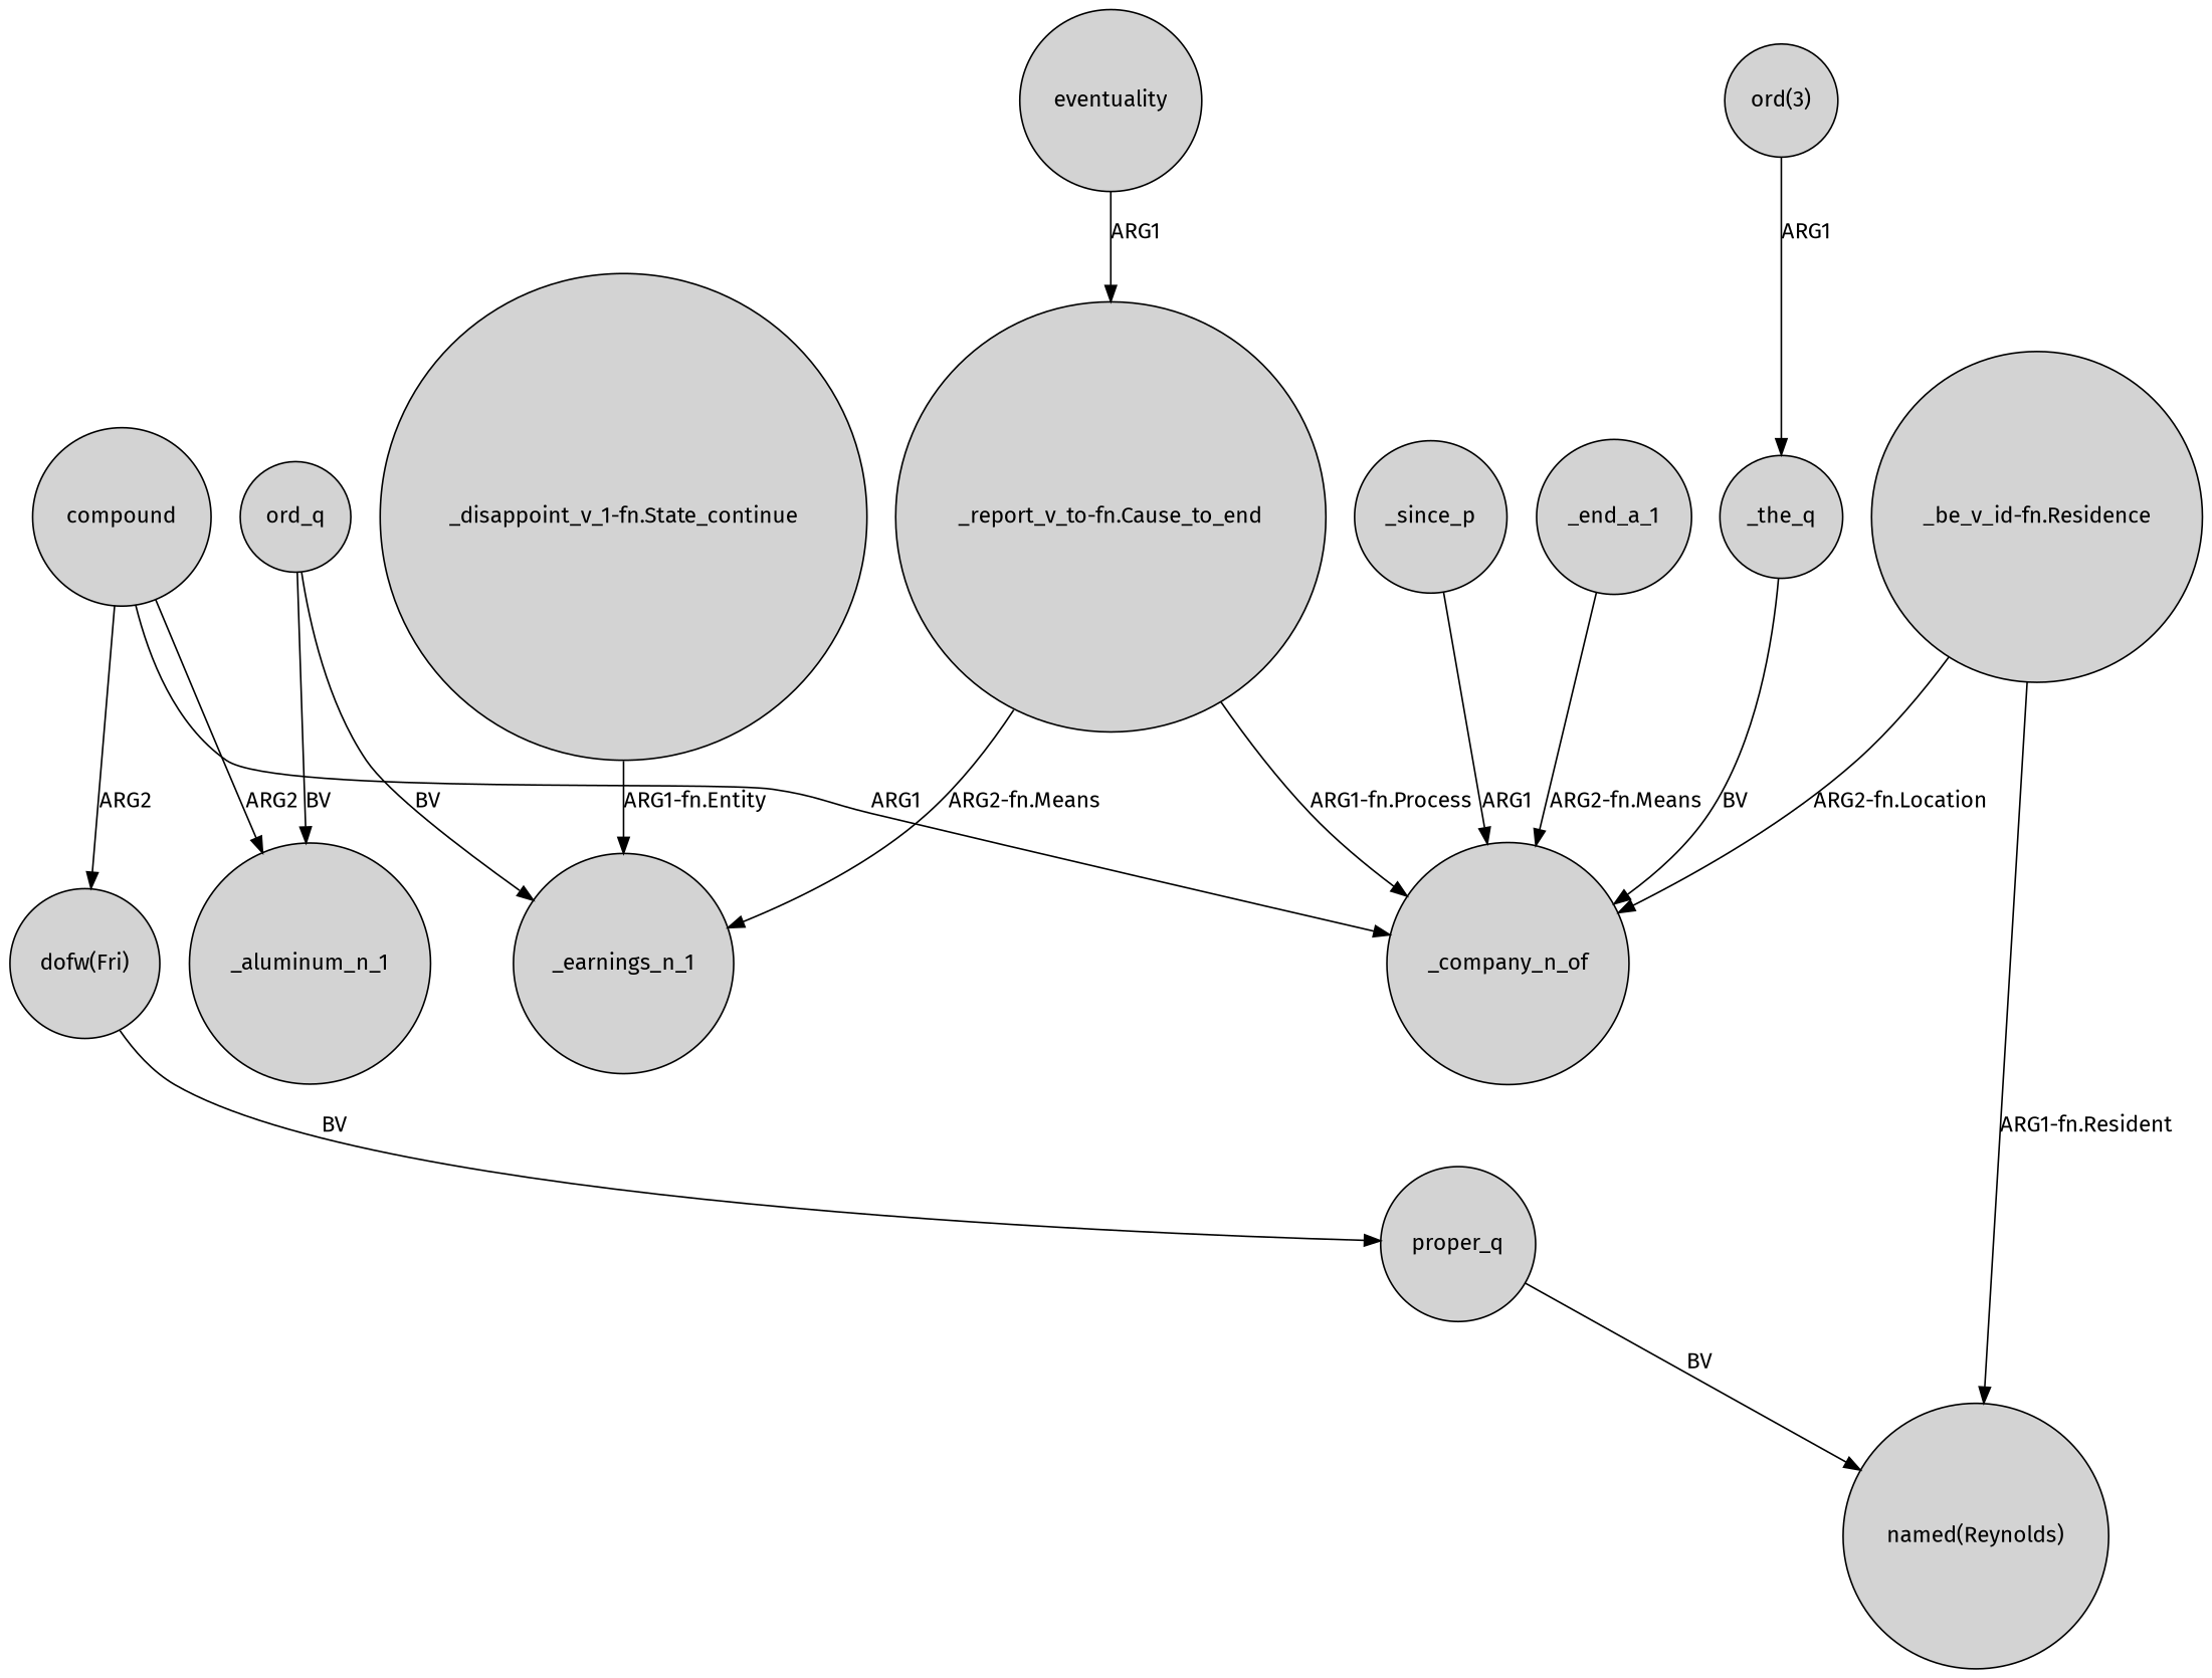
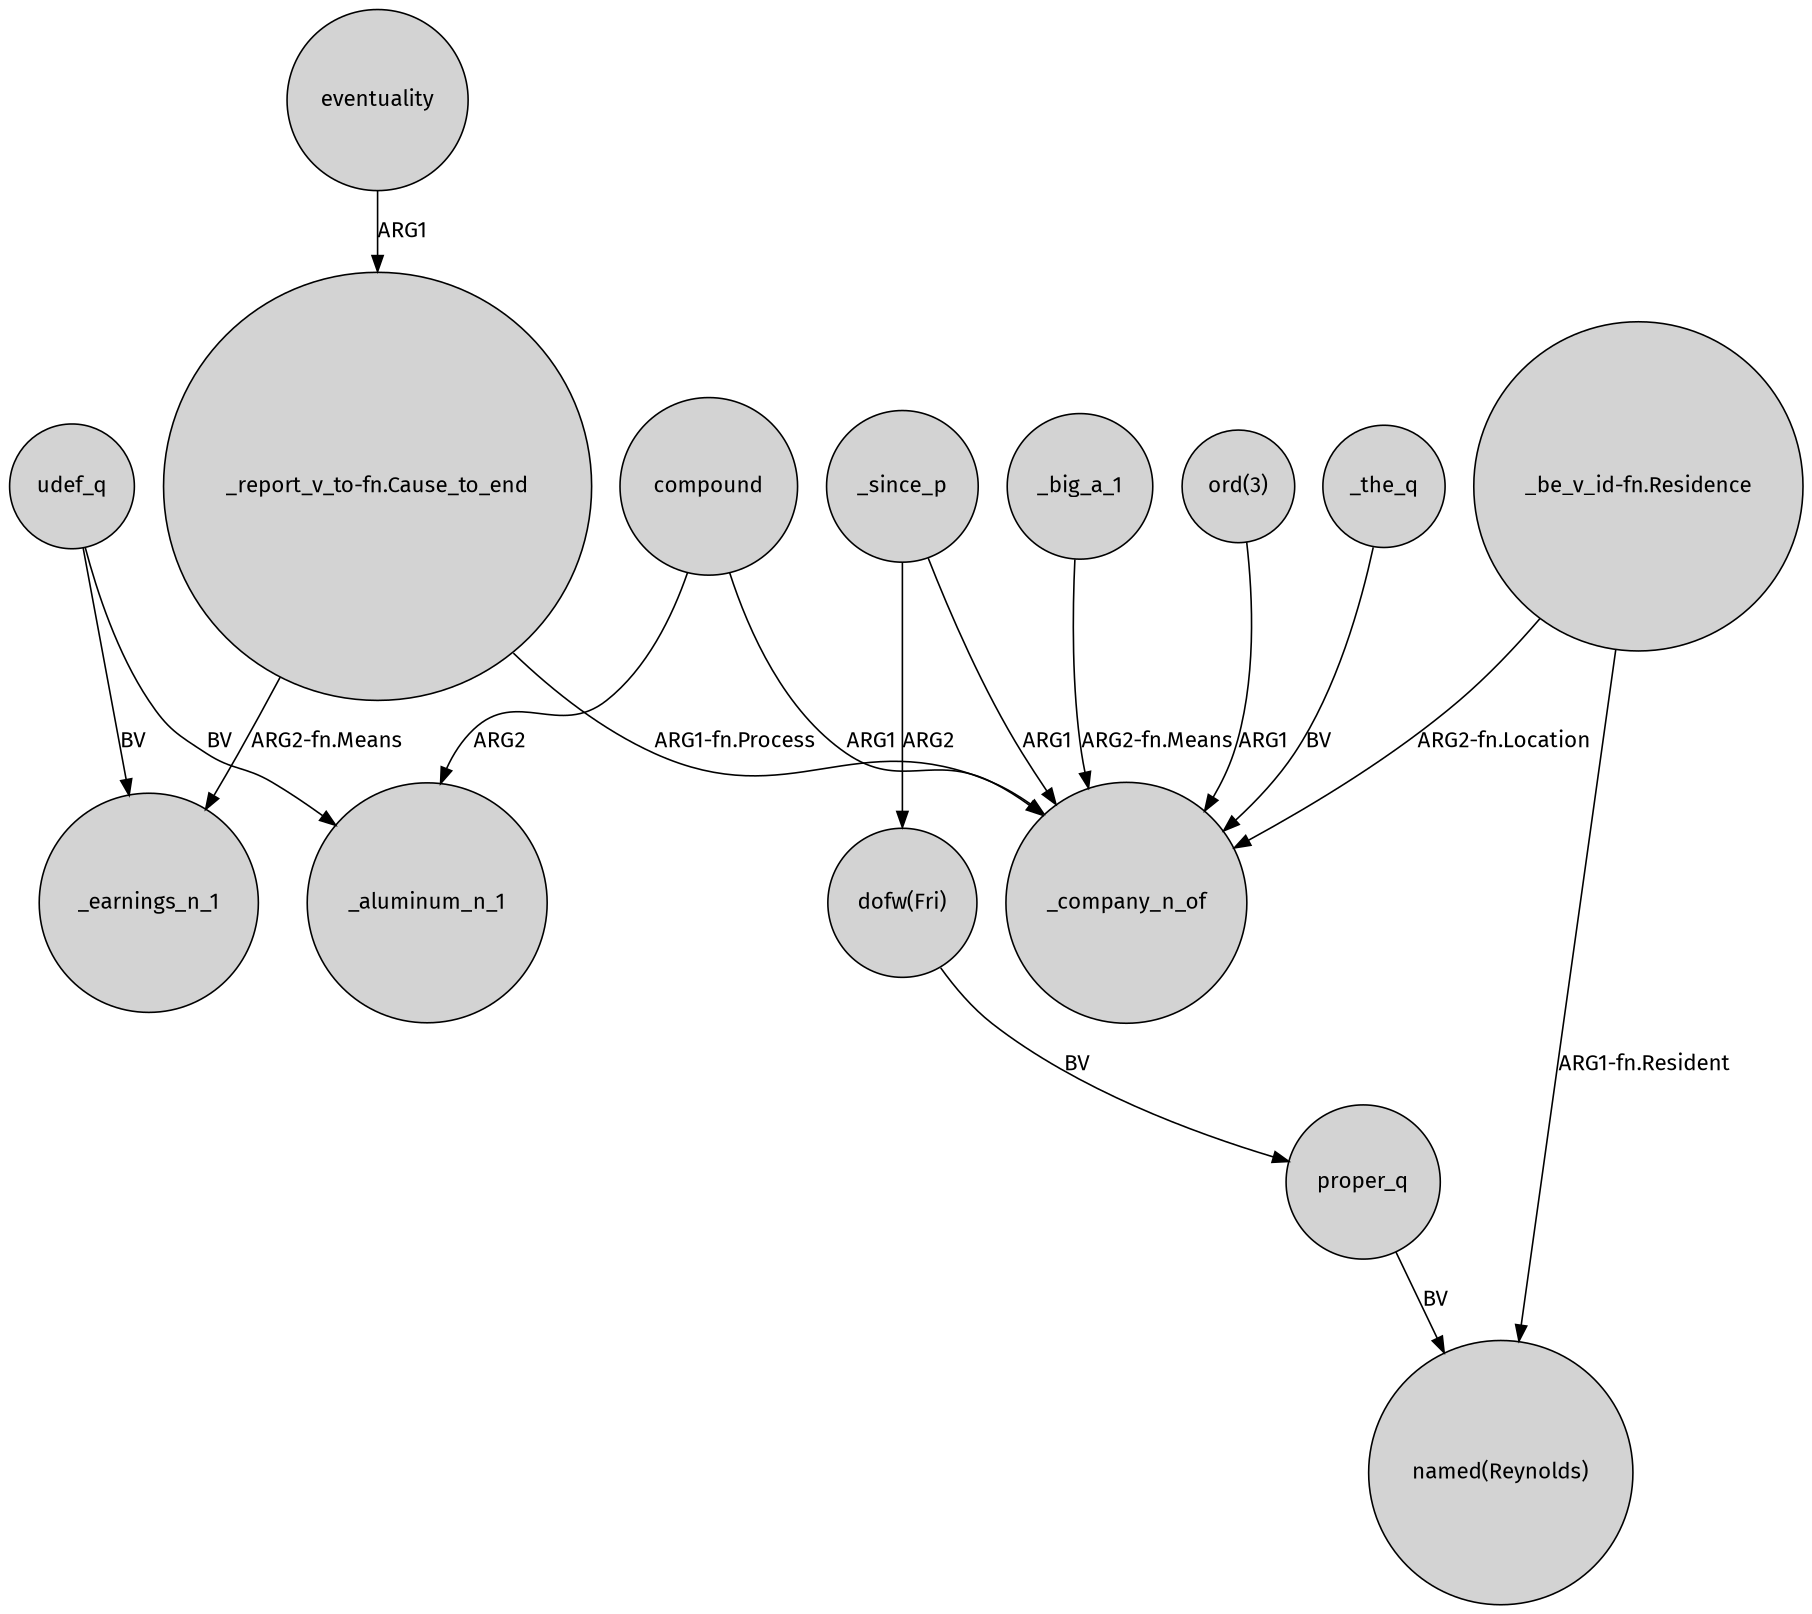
  digraph {
    fontname="Fira Sans"
    node [fontname="Fira Sans" shape=circle style=filled]
    edge [fontname="Fira Sans"]
-   udef_q [label=ord_q]
+   udef_q
    _aluminum_n_1
    _earnings_n_1
    "_report_v_to-fn.Cause_to_end"
    _company_n_of
    compound
    _since_p
    "dofw(Fri)"
    proper_q
-   _big_a_1 [label=_end_a_1]
+   _big_a_1
    "_be_v_id-fn.Residence"
    "named(Reynolds)"
    eventuality
    "ord(3)"
    _the_q
-   "_disappoint_v_1-fn.State_continue"
    udef_q -> _aluminum_n_1 [label=BV]
    udef_q -> _earnings_n_1 [label=BV]
    "_report_v_to-fn.Cause_to_end" -> _earnings_n_1 [label="ARG2-fn.Means"]
    "_report_v_to-fn.Cause_to_end" -> _company_n_of [label="ARG1-fn.Process"]
    compound -> _aluminum_n_1 [label=ARG2]
    compound -> _company_n_of [label=ARG1]
    _since_p -> _company_n_of [label=ARG1]
-   compound -> "dofw(Fri)" [label=ARG2]
+   _since_p -> "dofw(Fri)" [label=ARG2]
    "dofw(Fri)" -> proper_q [label=BV]
    proper_q -> "named(Reynolds)" [label=BV]
    _big_a_1 -> _company_n_of [label="ARG2-fn.Means"]
    "_be_v_id-fn.Residence" -> _company_n_of [label="ARG2-fn.Location"]
    "_be_v_id-fn.Residence" -> "named(Reynolds)" [label="ARG1-fn.Resident"]
    eventuality -> "_report_v_to-fn.Cause_to_end" [label=ARG1]
-   "ord(3)" -> _the_q [label=ARG1]
+   "ord(3)" -> _company_n_of [label=ARG1]
    _the_q -> _company_n_of [label=BV]
-   "_disappoint_v_1-fn.State_continue" -> _earnings_n_1 [label="ARG1-fn.Entity"]
  }
